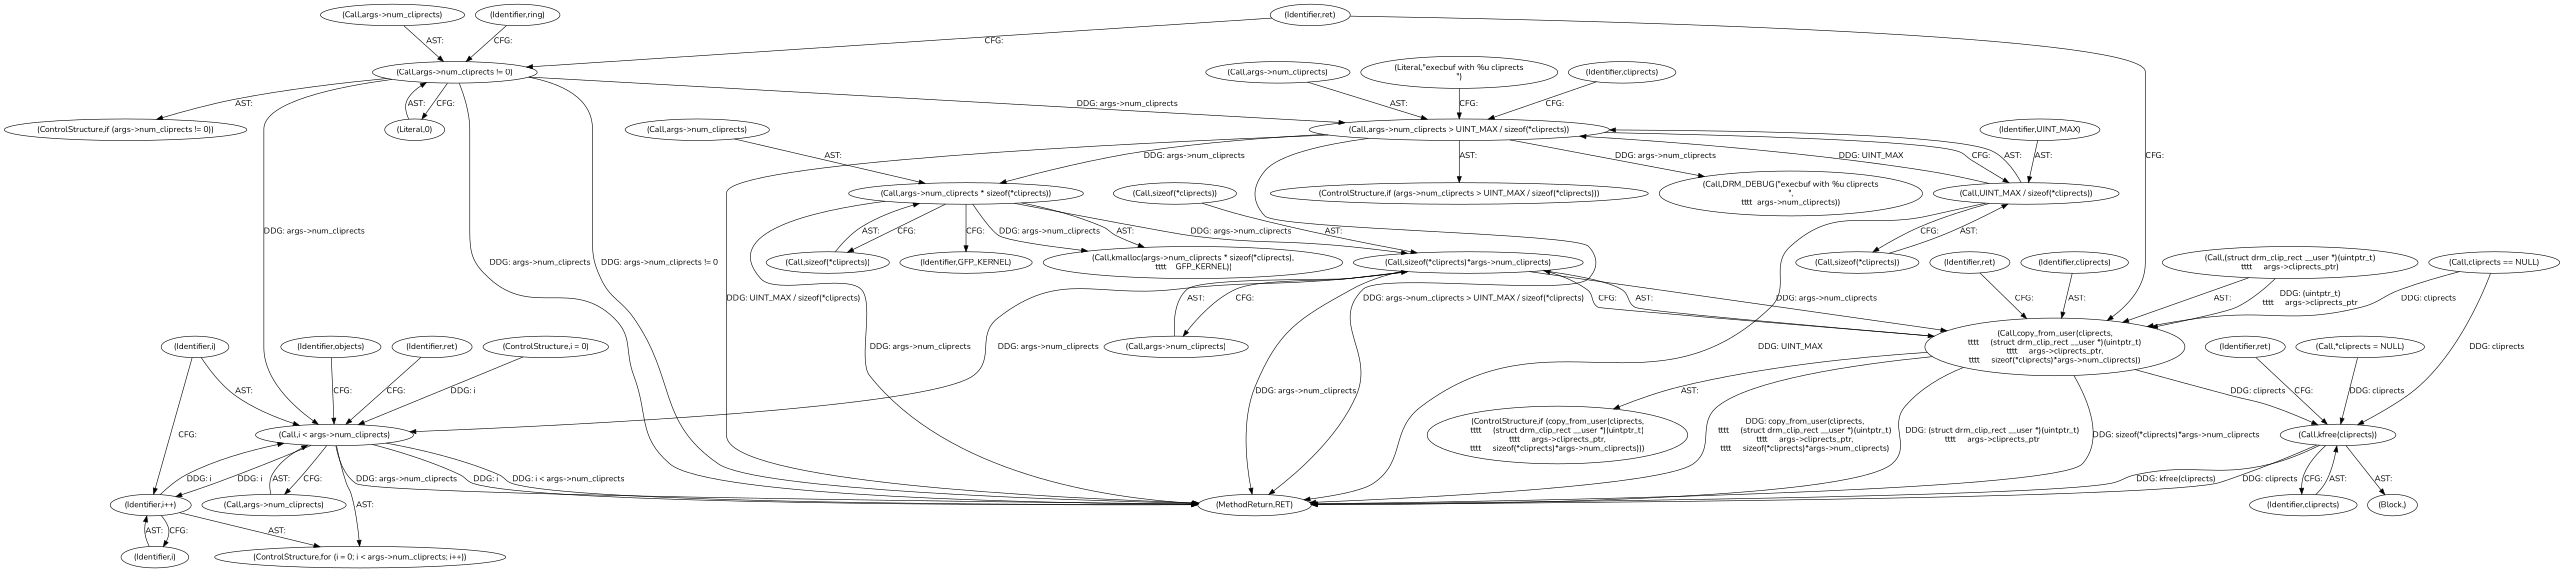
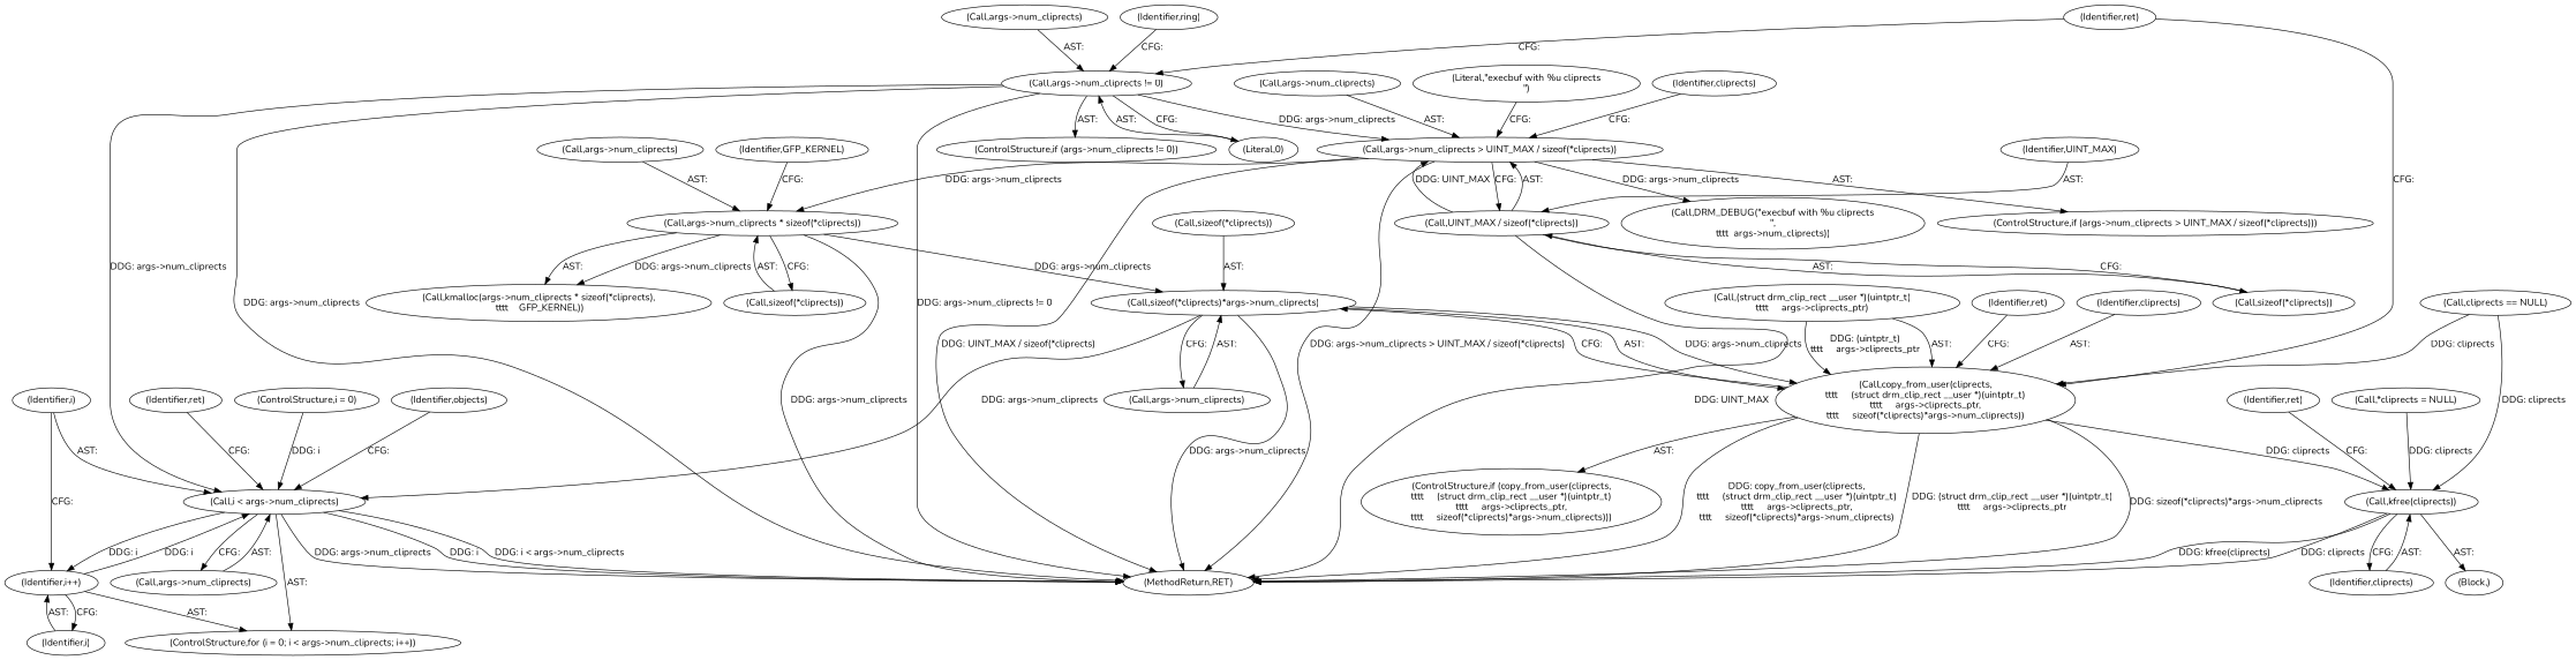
  digraph {
    fontname=Nunito
    node [fontname=Nunito]
    edge [fontname=Nunito]
    n1 [label="(Call,sizeof(*cliprects)*args->num_cliprects)"]
    n2 [label="(Call,copy_from_user(cliprects,\n\t\t\t\t     (struct drm_clip_rect __user *)(uintptr_t)\n\t\t\t\t     args->cliprects_ptr,\n\t\t\t\t     sizeof(*cliprects)*args->num_cliprects))"]
    n3 [label="(Call,i < args->num_cliprects)"]
    n4 [label="(Call,args->num_cliprects)"]
    n5 [label="(MethodReturn,RET)"]
    n6 [label="(Call,kfree(cliprects))"]
    n7 [label="(ControlStructure,if (copy_from_user(cliprects,\n\t\t\t\t     (struct drm_clip_rect __user *)(uintptr_t)\n\t\t\t\t     args->cliprects_ptr,\n\t\t\t\t     sizeof(*cliprects)*args->num_cliprects)))"]
    n8 [label="(Identifier,i++)"]
    n9 [label="(Call,args->num_cliprects)"]
    n10 [label="(ControlStructure,for (i = 0; i < args->num_cliprects; i++))"]
    n11 [label="(Call,args->num_cliprects * sizeof(*cliprects))"]
    n12 [label="(Call,sizeof(*cliprects))"]
    n13 [label="(Call,kmalloc(args->num_cliprects * sizeof(*cliprects),\n \t\t\t\t    GFP_KERNEL))"]
    n14 [label="(Call,args->num_cliprects > UINT_MAX / sizeof(*cliprects))"]
    n15 [label="(Call,UINT_MAX / sizeof(*cliprects))"]
    n16 [label="(ControlStructure,if (args->num_cliprects > UINT_MAX / sizeof(*cliprects)))"]
    n17 [label="(Call,DRM_DEBUG(\"execbuf with %u cliprects\n\",\n\t\t\t\t  args->num_cliprects))"]
    n18 [label="(Call,sizeof(*cliprects))"]
    n19 [label="(Call,args->num_cliprects != 0)"]
    n20 [label="(Literal,0)"]
    n21 [label="(ControlStructure,if (args->num_cliprects != 0))"]
    n22 [label="(Block,)"]
    n23 [label="(Identifier,cliprects)"]
    n24 [label="(Identifier,i)"]
    n25 [label="(Identifier,ret)"]
    n26 [label="(Call,cliprects == NULL)"]
    n27 [label="(Call,sizeof(*cliprects))"]
    n28 [label="(Identifier,ring)"]
    n29 [label="(Call,*cliprects = NULL)"]
    n30 [label="(Call,(struct drm_clip_rect __user *)(uintptr_t)\n\t\t\t\t     args->cliprects_ptr)"]
    n31 [label="(Call,args->num_cliprects)"]
    n32 [label="(Identifier,objects)"]
    n33 [label="(Literal,\"execbuf with %u cliprects\n\")"]
    n34 [label="(Identifier,ret)"]
    n35 [label="(Identifier,cliprects)"]
    n36 [label="(Identifier,i)"]
    n37 [label="(Identifier,UINT_MAX)"]
    n38 [label="(Call,args->num_cliprects)"]
    n39 [label="(Call,args->num_cliprects)"]
    n40 [label="(Identifier,GFP_KERNEL)"]
    n41 [label="(Identifier,ret)"]
    n42 [label="(Identifier,ret)"]
    n43 [label="(ControlStructure,i = 0)"]
    n44 [label="(Identifier,cliprects)"]
    n1 -> n2 [label="AST: "]
    n1 -> n2 [label="DDG: args->num_cliprects"]
    n1 -> n3 [label="DDG: args->num_cliprects"]
    n1 -> n4 [label="CFG: "]
    n1 -> n5 [label="DDG: args->num_cliprects"]
    n2 -> n1 [label="CFG: "]
    n2 -> n5 [label="DDG: sizeof(*cliprects)*args->num_cliprects"]
    n2 -> n5 [label="DDG: copy_from_user(cliprects,\n\t\t\t\t     (struct drm_clip_rect __user *)(uintptr_t)\n\t\t\t\t     args->cliprects_ptr,\n\t\t\t\t     sizeof(*cliprects)*args->num_cliprects)"]
    n2 -> n5 [label="DDG: (struct drm_clip_rect __user *)(uintptr_t)\n\t\t\t\t     args->cliprects_ptr"]
    n2 -> n6 [label="DDG: cliprects"]
    n2 -> n7 [label="AST: "]
    n3 -> n5 [label="DDG: i"]
    n3 -> n5 [label="DDG: i < args->num_cliprects"]
    n3 -> n5 [label="DDG: args->num_cliprects"]
    n3 -> n8 [label="DDG: i"]
    n3 -> n9 [label="CFG: "]
    n3 -> n10 [label="AST: "]
    n4 -> n1 [label="AST: "]
    n6 -> n5 [label="DDG: kfree(cliprects)"]
    n6 -> n5 [label="DDG: cliprects"]
    n6 -> n22 [label="AST: "]
    n6 -> n23 [label="CFG: "]
    n8 -> n3 [label="DDG: i"]
    n8 -> n10 [label="AST: "]
    n8 -> n24 [label="CFG: "]
    n9 -> n3 [label="AST: "]
    n11 -> n1 [label="DDG: args->num_cliprects"]
    n11 -> n5 [label="DDG: args->num_cliprects"]
    n11 -> n12 [label="CFG: "]
    n11 -> n13 [label="AST: "]
    n11 -> n13 [label="DDG: args->num_cliprects"]
    n12 -> n11 [label="AST: "]
    n14 -> n5 [label="DDG: UINT_MAX / sizeof(*cliprects)"]
    n14 -> n5 [label="DDG: args->num_cliprects > UINT_MAX / sizeof(*cliprects)"]
    n14 -> n11 [label="DDG: args->num_cliprects"]
    n14 -> n15 [label="CFG: "]
    n14 -> n16 [label="AST: "]
    n14 -> n17 [label="DDG: args->num_cliprects"]
    n15 -> n5 [label="DDG: UINT_MAX"]
    n15 -> n14 [label="AST: "]
    n15 -> n14 [label="DDG: UINT_MAX"]
    n15 -> n18 [label="CFG: "]
    n18 -> n15 [label="AST: "]
    n19 -> n3 [label="DDG: args->num_cliprects"]
    n19 -> n5 [label="DDG: args->num_cliprects != 0"]
    n19 -> n5 [label="DDG: args->num_cliprects"]
    n19 -> n14 [label="DDG: args->num_cliprects"]
    n19 -> n20 [label="CFG: "]
    n19 -> n21 [label="AST: "]
    n20 -> n19 [label="AST: "]
    n23 -> n6 [label="AST: "]
    n24 -> n8 [label="AST: "]
    n25 -> n6 [label="CFG: "]
    n26 -> n2 [label="DDG: cliprects"]
    n26 -> n6 [label="DDG: cliprects"]
    n27 -> n1 [label="AST: "]
    n28 -> n19 [label="CFG: "]
    n29 -> n6 [label="DDG: cliprects"]
    n30 -> n2 [label="AST: "]
    n30 -> n2 [label="DDG: (uintptr_t)\n\t\t\t\t     args->cliprects_ptr"]
    n31 -> n14 [label="AST: "]
    n32 -> n3 [label="CFG: "]
    n33 -> n14 [label="CFG: "]
    n34 -> n2 [label="CFG: "]
    n34 -> n19 [label="CFG: "]
    n35 -> n14 [label="CFG: "]
    n36 -> n3 [label="AST: "]
    n36 -> n8 [label="CFG: "]
    n37 -> n15 [label="AST: "]
    n38 -> n19 [label="AST: "]
    n39 -> n11 [label="AST: "]
-   n11 -> n40 [label="CFG: "]
+   n40 -> n11 [label="CFG: "]
    n41 -> n3 [label="CFG: "]
    n42 -> n2 [label="CFG: "]
    n43 -> n3 [label="DDG: i"]
    n44 -> n2 [label="AST: "]
  }
